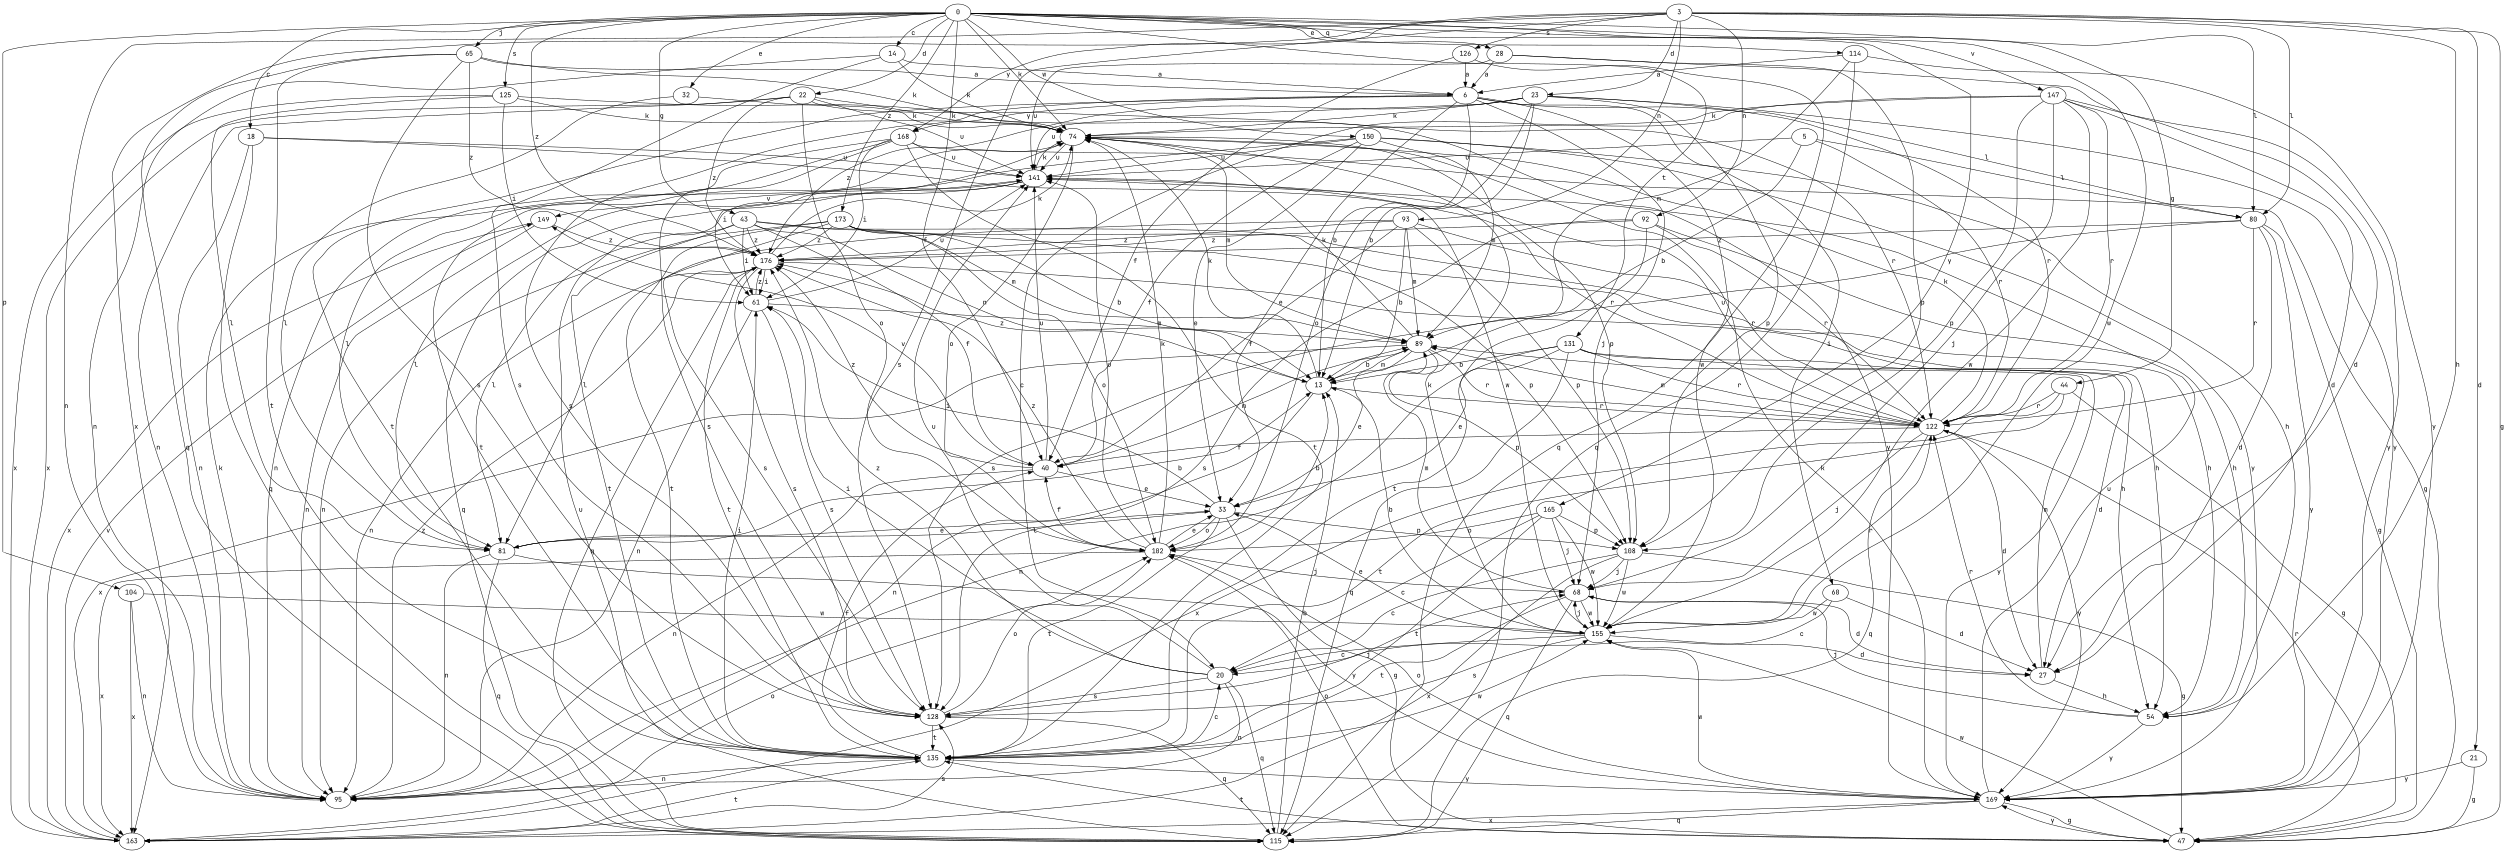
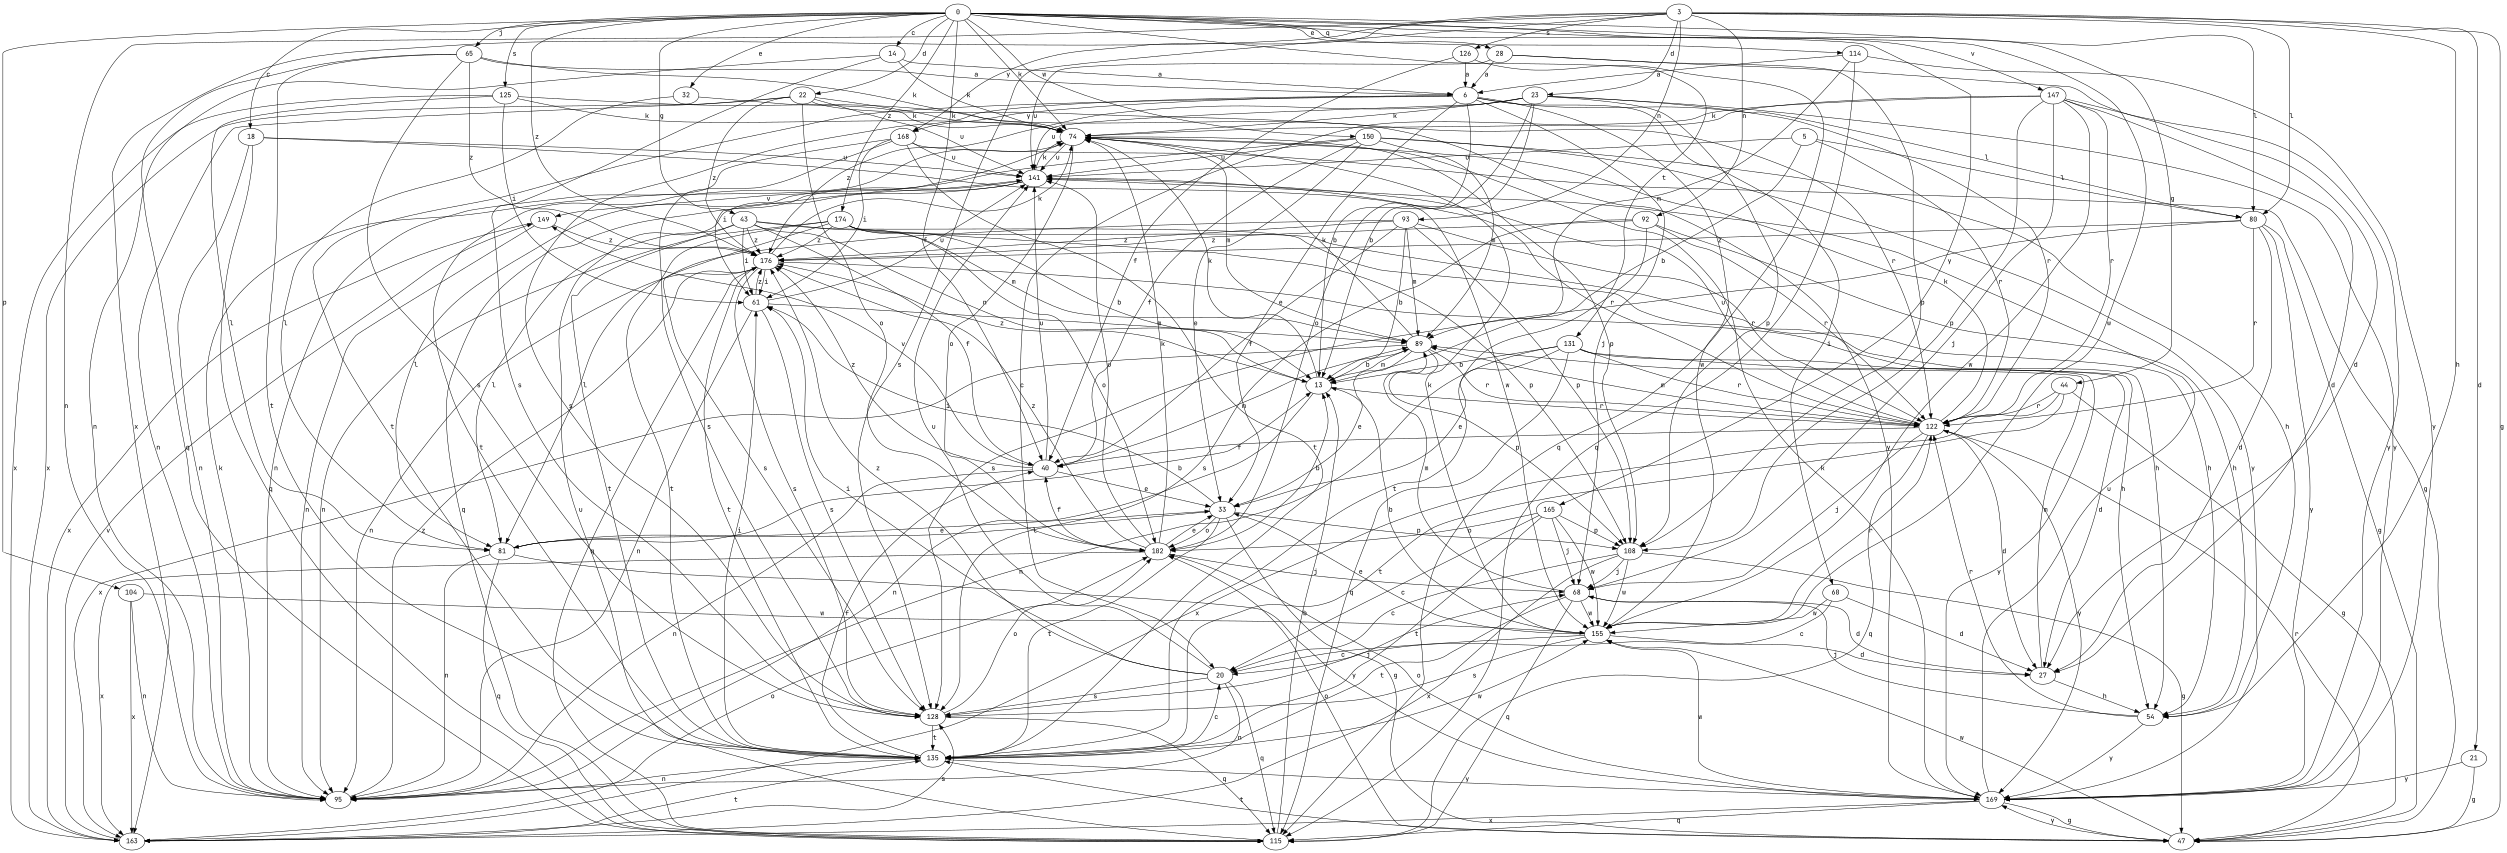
  strict digraph {
    fontname="JetBrains Mono"
    node [fontname="JetBrains Mono"]
    edge [fontname="JetBrains Mono"]
    0
    14
    18
    22
    28
    32
    40
    43
    44
    65
    74
    80
    104
    114
    125
    131
    147
    150
    155
    165
-   173
+   173 [label=174]
    176
    95
    128
    6
    141
    115
    163
    122
    102
    108
    27
    81
    33
    89
    149
    54
    13
    135
    61
    47
    169
    68
    20
    3
    23
    n47 [label=21]
    92
    93
    126
    168
    60
    5
    0 -> 14 [label=c]
    0 -> 18 [label=c]
    0 -> 22 [label=d]
    0 -> 28 [label=e]
    0 -> 32 [label=e]
    0 -> 40 [label=f]
    0 -> 43 [label=g]
    0 -> 44 [label=g]
    0 -> 65 [label=j]
    0 -> 74 [label=k]
    0 -> 80 [label=l]
    0 -> 104 [label=p]
    0 -> 114 [label=q]
    0 -> 125 [label=s]
    0 -> 131 [label=t]
    0 -> 147 [label=v]
    0 -> 150 [label=w]
    0 -> 155 [label=w]
    0 -> 165 [label=y]
    0 -> 173 [label=z]
    0 -> 176 [label=z]
    14 -> 74 [label=k]
    14 -> 95 [label=n]
    14 -> 128 [label=s]
    14 -> 6 [label=a]
    18 -> 155 [label=w]
    18 -> 95 [label=n]
    18 -> 141 [label=u]
    18 -> 115 [label=q]
    22 -> 74 [label=k]
    22 -> 176 [label=z]
    22 -> 95 [label=n]
    22 -> 141 [label=u]
    22 -> 163 [label=x]
    22 -> 122 [label=r]
    22 -> 102 [label=o]
    28 -> 6 [label=a]
    28 -> 141 [label=u]
    28 -> 108 [label=p]
    28 -> 27 [label=d]
    32 -> 74 [label=k]
    32 -> 81 [label=l]
    40 -> 176 [label=z]
    40 -> 95 [label=n]
    40 -> 141 [label=u]
    40 -> 33 [label=e]
    40 -> 89 [label=m]
    40 -> 149 [label=v]
    43 -> 40 [label=f]
    43 -> 176 [label=z]
    43 -> 81 [label=l]
    43 -> 89 [label=m]
    43 -> 54 [label=h]
    43 -> 13 [label=n]
    43 -> 135 [label=t]
    43 -> 61 [label=i]
    44 -> 163 [label=x]
    44 -> 122 [label=r]
    44 -> 135 [label=t]
    44 -> 47 [label=g]
    65 -> 74 [label=k]
    65 -> 176 [label=z]
    65 -> 128 [label=s]
    65 -> 6 [label=a]
    65 -> 115 [label=q]
    65 -> 135 [label=t]
    74 -> 141 [label=u]
    74 -> 102 [label=o]
    74 -> 108 [label=p]
    74 -> 89 [label=m]
    74 -> 61 [label=i]
    80 -> 176 [label=z]
    80 -> 128 [label=s]
    80 -> 122 [label=r]
    80 -> 27 [label=d]
    80 -> 47 [label=g]
    80 -> 169 [label=y]
    104 -> 155 [label=w]
    104 -> 95 [label=n]
    104 -> 163 [label=x]
    114 -> 6 [label=a]
    114 -> 115 [label=q]
    114 -> 89 [label=m]
    114 -> 169 [label=y]
    125 -> 74 [label=k]
    125 -> 163 [label=x]
    125 -> 81 [label=l]
    125 -> 61 [label=i]
    125 -> 169 [label=y]
    131 -> 95 [label=n]
    131 -> 115 [label=q]
    131 -> 122 [label=r]
    131 -> 27 [label=d]
    131 -> 33 [label=e]
    131 -> 13 [label=b]
    131 -> 169 [label=y]
    147 -> 74 [label=k]
    147 -> 155 [label=w]
    147 -> 122 [label=r]
    147 -> 108 [label=p]
    147 -> 27 [label=d]
    147 -> 169 [label=y]
    147 -> 68 [label=j]
    147 -> 20 [label=c]
    150 -> 40 [label=f]
    150 -> 141 [label=u]
    150 -> 33 [label=e]
    150 -> 89 [label=m]
    150 -> 54 [label=h]
    150 -> 135 [label=t]
    150 -> 169 [label=y]
    155 -> 74 [label=k]
    155 -> 128 [label=s]
    155 -> 122 [label=r]
    155 -> 27 [label=d]
    155 -> 33 [label=e]
    155 -> 13 [label=b]
-   155 -> 68 [label=j]
    155 -> 20 [label=c]
    165 -> 155 [label=w]
    165 -> 102 [label=o]
    165 -> 108 [label=p]
    165 -> 135 [label=t]
    165 -> 68 [label=j]
    165 -> 20 [label=c]
    173 -> 176 [label=z]
    173 -> 95 [label=n]
    173 -> 128 [label=s]
    173 -> 102 [label=o]
    173 -> 108 [label=p]
    173 -> 54 [label=h]
    173 -> 13 [label=b]
    173 -> 135 [label=t]
    176 -> 74 [label=k]
    176 -> 95 [label=n]
    176 -> 128 [label=s]
    176 -> 115 [label=q]
    176 -> 54 [label=h]
    176 -> 135 [label=t]
    176 -> 61 [label=i]
    95 -> 74 [label=k]
    95 -> 176 [label=z]
    128 -> 115 [label=q]
    128 -> 102 [label=o]
    128 -> 135 [label=t]
    128 -> 68 [label=j]
    6 -> 80 [label=l]
    6 -> 155 [label=w]
    6 -> 128 [label=s]
    6 -> 33 [label=e]
    6 -> 13 [label=b]
    6 -> 135 [label=t]
    6 -> 68 [label=j]
    6 -> 168 [label=y]
    6 -> 60 [label=i]
    141 -> 74 [label=k]
    141 -> 115 [label=q]
    141 -> 122 [label=r]
    141 -> 81 [label=l]
    141 -> 149 [label=v]
    115 -> 141 [label=u]
    115 -> 13 [label=b]
    163 -> 128 [label=s]
    163 -> 102 [label=o]
    163 -> 149 [label=v]
    163 -> 135 [label=t]
    122 -> 40 [label=f]
    122 -> 74 [label=k]
    122 -> 141 [label=u]
    122 -> 115 [label=q]
    122 -> 27 [label=d]
    122 -> 89 [label=m]
    122 -> 169 [label=y]
    122 -> 68 [label=j]
    102 -> 40 [label=f]
    102 -> 74 [label=k]
    102 -> 176 [label=z]
    102 -> 141 [label=u]
    102 -> 163 [label=x]
    102 -> 33 [label=e]
    102 -> 13 [label=b]
    102 -> 68 [label=j]
    108 -> 155 [label=w]
    108 -> 163 [label=x]
    108 -> 47 [label=g]
    108 -> 68 [label=j]
    108 -> 20 [label=c]
    27 -> 89 [label=m]
    27 -> 54 [label=h]
    81 -> 95 [label=n]
    81 -> 115 [label=q]
    81 -> 33 [label=e]
    81 -> 13 [label=b]
    81 -> 169 [label=y]
    33 -> 102 [label=o]
    33 -> 108 [label=p]
    33 -> 81 [label=l]
    33 -> 135 [label=t]
    33 -> 61 [label=i]
    33 -> 47 [label=g]
    89 -> 74 [label=k]
    89 -> 163 [label=x]
    89 -> 122 [label=r]
    89 -> 108 [label=p]
    89 -> 33 [label=e]
    89 -> 13 [label=b]
    149 -> 176 [label=z]
    149 -> 95 [label=n]
    149 -> 163 [label=x]
    54 -> 122 [label=r]
    54 -> 169 [label=y]
    54 -> 68 [label=j]
    13 -> 74 [label=k]
    13 -> 176 [label=z]
    13 -> 95 [label=n]
    13 -> 122 [label=r]
    13 -> 89 [label=m]
    135 -> 40 [label=f]
    135 -> 155 [label=w]
    135 -> 95 [label=n]
    135 -> 61 [label=i]
    135 -> 169 [label=y]
    135 -> 20 [label=c]
    61 -> 176 [label=z]
    61 -> 95 [label=n]
    61 -> 128 [label=s]
    61 -> 141 [label=u]
    61 -> 89 [label=m]
    47 -> 155 [label=w]
    47 -> 122 [label=r]
    47 -> 102 [label=o]
    47 -> 135 [label=t]
    47 -> 169 [label=y]
    169 -> 74 [label=k]
    169 -> 155 [label=w]
    169 -> 141 [label=u]
    169 -> 115 [label=q]
    169 -> 163 [label=x]
    169 -> 102 [label=o]
    169 -> 47 [label=g]
    68 -> 155 [label=w]
    68 -> 115 [label=q]
    68 -> 27 [label=d]
    68 -> 89 [label=m]
    68 -> 135 [label=t]
    20 -> 176 [label=z]
    20 -> 95 [label=n]
    20 -> 128 [label=s]
    20 -> 141 [label=u]
    20 -> 115 [label=q]
    20 -> 61 [label=i]
    3 -> 80 [label=l]
    3 -> 95 [label=n]
    3 -> 128 [label=s]
    3 -> 163 [label=x]
    3 -> 54 [label=h]
    3 -> 47 [label=g]
    3 -> 23 [label=d]
    3 -> n47 [label=d]
    3 -> 92 [label=n]
    3 -> 93 [label=n]
    3 -> 126 [label=s]
    3 -> 168 [label=y]
    23 -> 74 [label=k]
    23 -> 176 [label=z]
    23 -> 141 [label=u]
    23 -> 122 [label=r]
    23 -> 102 [label=o]
    23 -> 108 [label=p]
    23 -> 13 [label=b]
    23 -> 169 [label=y]
    n47 -> 47 [label=g]
    n47 -> 169 [label=y]
    92 -> 176 [label=z]
    92 -> 128 [label=s]
    92 -> 122 [label=r]
    92 -> 54 [label=h]
    92 -> 135 [label=t]
    93 -> 40 [label=f]
    93 -> 176 [label=z]
    93 -> 122 [label=r]
    93 -> 108 [label=p]
    93 -> 81 [label=l]
    93 -> 89 [label=m]
    93 -> 13 [label=b]
    126 -> 40 [label=f]
    126 -> 6 [label=a]
    126 -> 115 [label=q]
    168 -> 95 [label=n]
    168 -> 128 [label=s]
    168 -> 141 [label=u]
-   168 -> 81 [label=l]
    168 -> 135 [label=t]
    168 -> 61 [label=i]
    168 -> 47 [label=g]
    60 -> 155 [label=w]
    60 -> 27 [label=d]
    60 -> 20 [label=c]
    5 -> 80 [label=l]
    5 -> 141 [label=u]
    5 -> 122 [label=r]
    5 -> 13 [label=b]
  }
